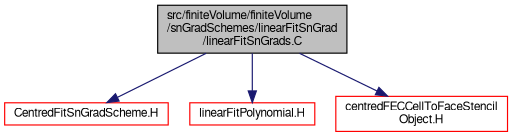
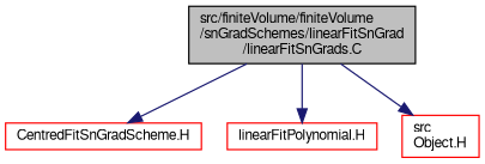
  digraph {
    node [color=red fontname=FreeSans fontsize=10 shape=record]
    edge [color=midnightblue fontname=FreeSans fontsize=10 labelfontname=FreeSans labelfontsize=10 style=solid]
    n1 [color=black fillcolor=grey75 fontcolor=black height=0.2 label="src/finiteVolume/finiteVolume\l/snGradSchemes/linearFitSnGrad\l/linearFitSnGrads.C" style=filled width=0.4]
    n2 [height=0.2 label="CentredFitSnGradScheme.H" width=0.4]
    n3 [height=0.2 label="linearFitPolynomial.H" width=0.4]
-   n4 [height=0.2 label="centredFECCellToFaceStencil\lObject.H" width=0.4]
+   n4 [height=0.2 label="src\lObject.H" width=0.4]
    n1 -> n2
    n1 -> n3
    n1 -> n4
  }
